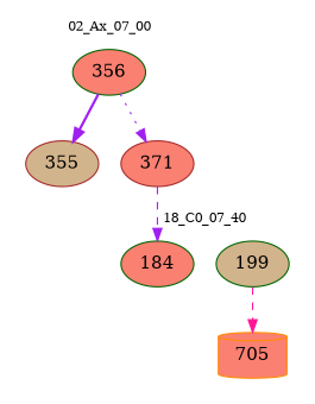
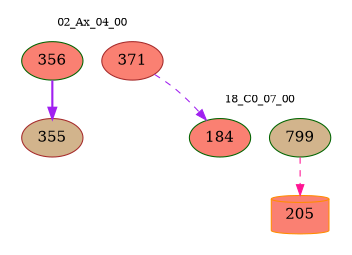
  digraph {
    node [color=darkgreen fillcolor=salmon shape=ellipse style=filled]
    edge [color=purple style=dashed]
    n1 [label=356]
    n2 [color=brown fillcolor=tan label=355]
    n3 [color=brown label=371]
-   n4 [fillcolor=tan label=199]
+   n4 [fillcolor=tan label=799]
    n5 [label=184]
-   n6 [color=darkorange label=705 shape=cylinder]
+   n6 [color=darkorange label=205 shape=cylinder]
    subgraph cluster_1 {
      color=white
      fontsize=10
-     label="02_Ax_07_00"
+     label="02_Ax_04_00"
      n1
      n2
      n3
    }
    subgraph cluster_2 {
      color=white
      fontsize=10
-     label="18_C0_07_40"
+     label="18_C0_07_00"
      n4
      n5
      n6
    }
    n1 -> n2 [style=bold]
-   n1 -> n3 [style=dotted]
    n3 -> n5
    n4 -> n6 [color=deeppink]
  }
